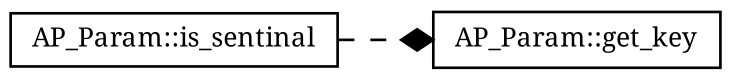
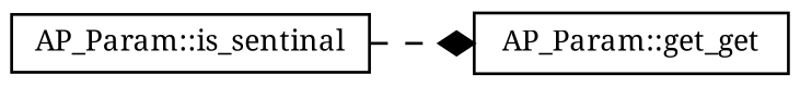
  digraph {
    rankdir=LR
    fontname="Noto Serif"
    node [color=black fillcolor=white fontname="Noto Serif" fontsize=10 shape=record style=filled]
    n1 [fontcolor=black height=0.2 label="AP_Param::is_sentinal" width=0.4]
-   n2 [height=0.2 label="AP_Param::get_key" width=0.4]
+   n2 [height=0.2 label="AP_Param::get_get" width=0.4]
    n1 -> n2 [color=black fontname="Noto Serif" fontsize=10 labelfontname=Helvetica labelfontsize=10 style=dashed arrowhead=diamond]
  }
